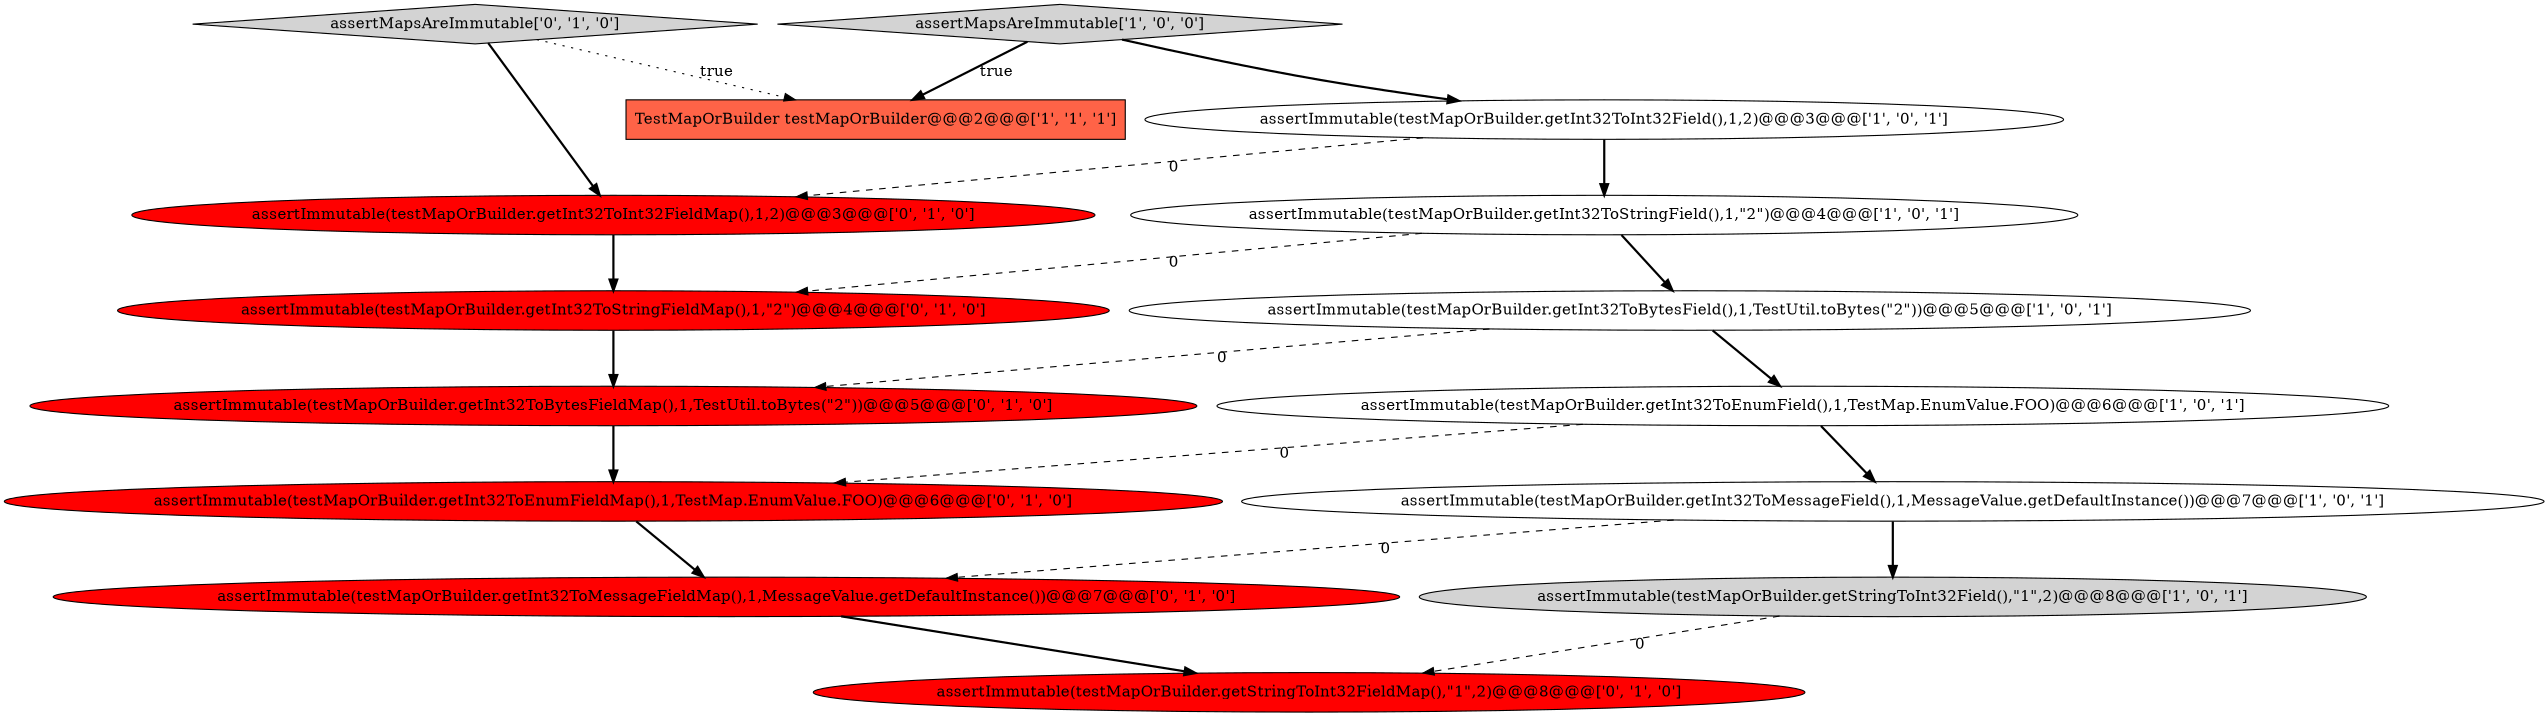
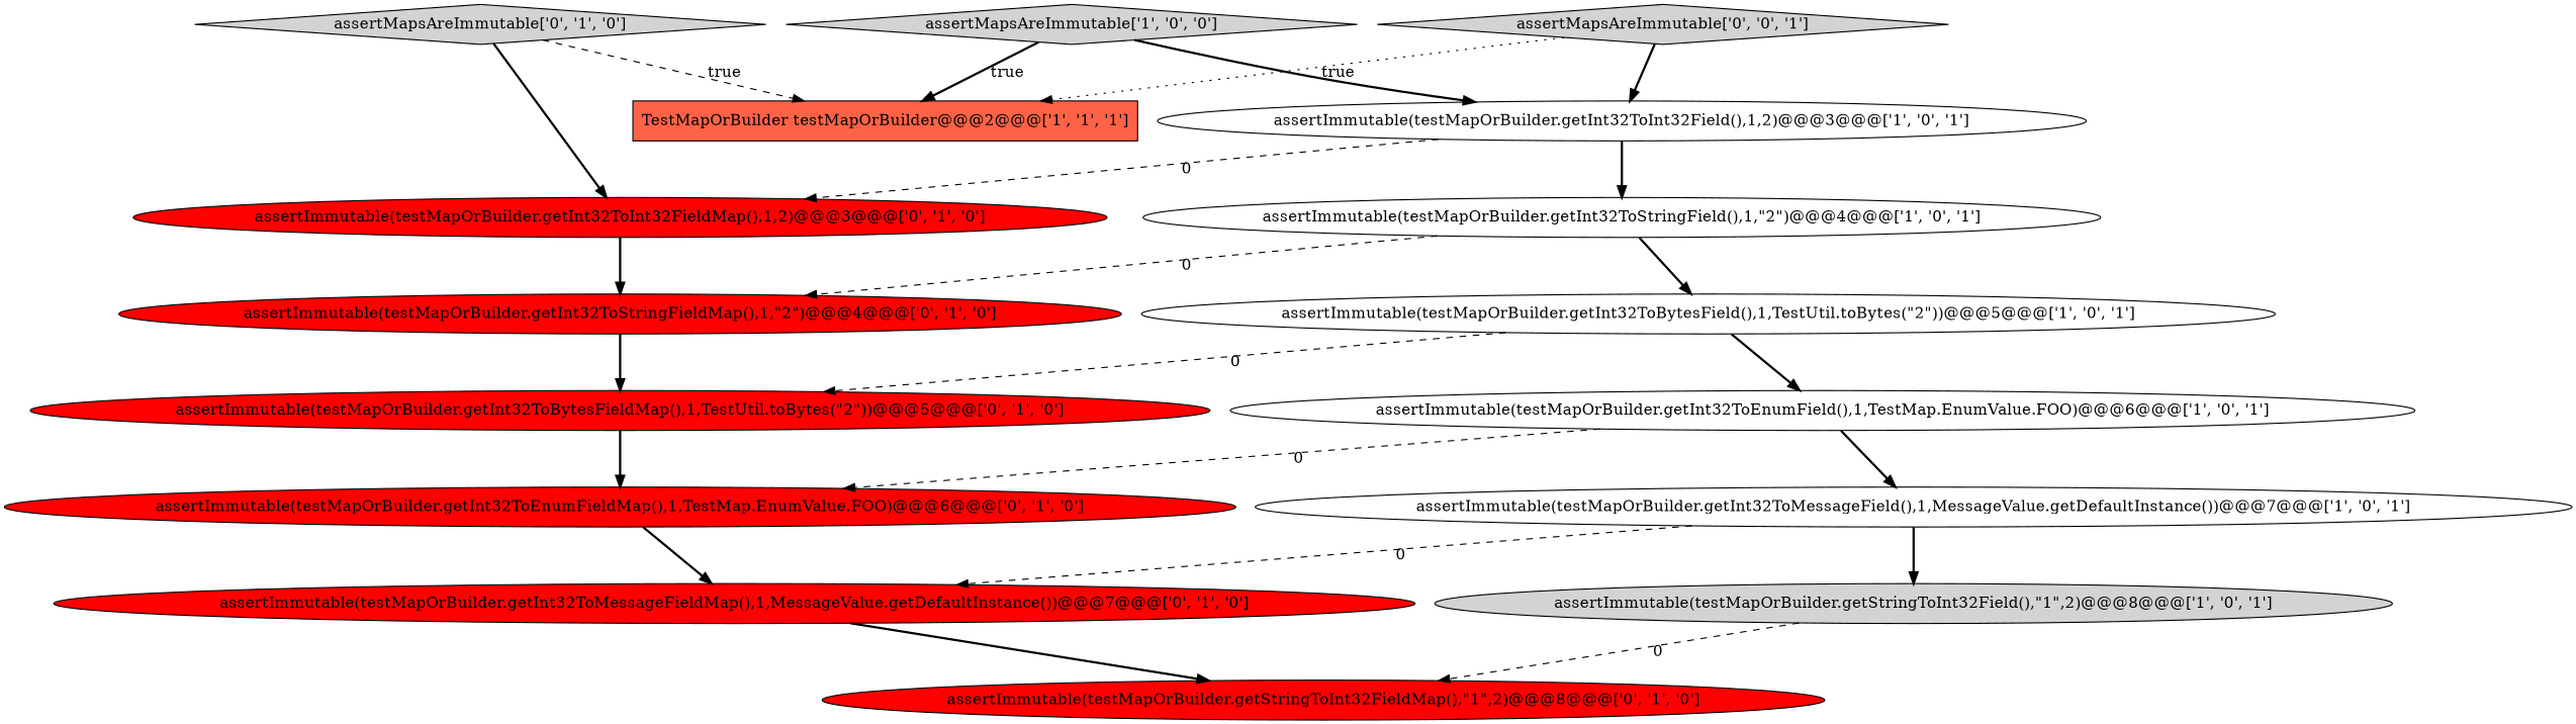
  digraph {
    node [fillcolor=red shape=ellipse style=filled]
    edge [style=bold]
    n1 [label="assertImmutable(testMapOrBuilder.getStringToInt32FieldMap(),\"1\",2)@@@8@@@['0', '1', '0']"]
    n2 [fillcolor=white label="assertImmutable(testMapOrBuilder.getInt32ToInt32Field(),1,2)@@@3@@@['1', '0', '1']"]
    n3 [fillcolor=white label="assertImmutable(testMapOrBuilder.getInt32ToStringField(),1,\"2\")@@@4@@@['1', '0', '1']"]
    n4 [label="assertImmutable(testMapOrBuilder.getInt32ToInt32FieldMap(),1,2)@@@3@@@['0', '1', '0']"]
    n5 [label="assertImmutable(testMapOrBuilder.getInt32ToStringFieldMap(),1,\"2\")@@@4@@@['0', '1', '0']"]
    n6 [fillcolor=white label="assertImmutable(testMapOrBuilder.getInt32ToBytesField(),1,TestUtil.toBytes(\"2\"))@@@5@@@['1', '0', '1']"]
    n7 [fillcolor=white label="assertImmutable(testMapOrBuilder.getInt32ToEnumField(),1,TestMap.EnumValue.FOO)@@@6@@@['1', '0', '1']"]
    n8 [fillcolor=white label="assertImmutable(testMapOrBuilder.getInt32ToMessageField(),1,MessageValue.getDefaultInstance())@@@7@@@['1', '0', '1']"]
    n9 [label="assertImmutable(testMapOrBuilder.getInt32ToEnumFieldMap(),1,TestMap.EnumValue.FOO)@@@6@@@['0', '1', '0']"]
    n10 [label="assertImmutable(testMapOrBuilder.getInt32ToMessageFieldMap(),1,MessageValue.getDefaultInstance())@@@7@@@['0', '1', '0']"]
    n11 [fillcolor=lightgray label="assertImmutable(testMapOrBuilder.getStringToInt32Field(),\"1\",2)@@@8@@@['1', '0', '1']"]
    n12 [label="assertImmutable(testMapOrBuilder.getInt32ToBytesFieldMap(),1,TestUtil.toBytes(\"2\"))@@@5@@@['0', '1', '0']"]
    n13 [fillcolor=lightgray label="assertMapsAreImmutable['1', '0', '0']" shape=diamond]
    n14 [fillcolor=tomato label="TestMapOrBuilder testMapOrBuilder@@@2@@@['1', '1', '1']" shape=box]
    n15 [fillcolor=lightgray label="assertMapsAreImmutable['0', '1', '0']" shape=diamond]
+   n16 [fillcolor=lightgray label="assertMapsAreImmutable['0', '0', '1']" shape=diamond]
    n2 -> n3
    n2 -> n4 [label=0 style=dashed]
    n3 -> n5 [label=0 style=dashed]
    n3 -> n6
    n4 -> n5
    n5 -> n12
    n6 -> n7
    n6 -> n12 [label=0 style=dashed]
    n7 -> n8
    n7 -> n9 [label=0 style=dashed]
    n8 -> n10 [label=0 style=dashed]
    n8 -> n11
    n9 -> n10
    n10 -> n1
    n11 -> n1 [label=0 style=dashed]
    n12 -> n9
    n13 -> n2
    n13 -> n14 [label=true]
    n15 -> n4
-   n15 -> n14 [label=true style=dotted]
+   n15 -> n14 [label=true style=dashed]
+   n16 -> n2
+   n16 -> n14 [label=true style=dotted]
  }
